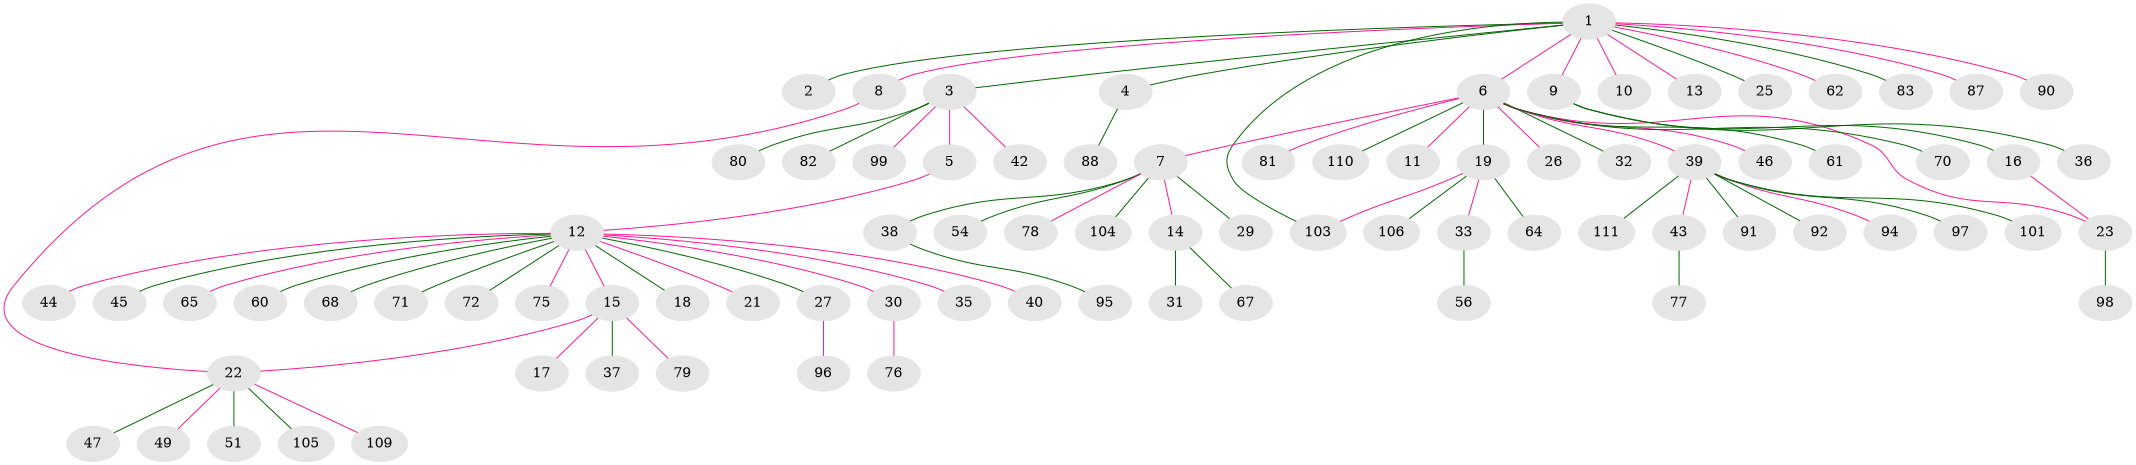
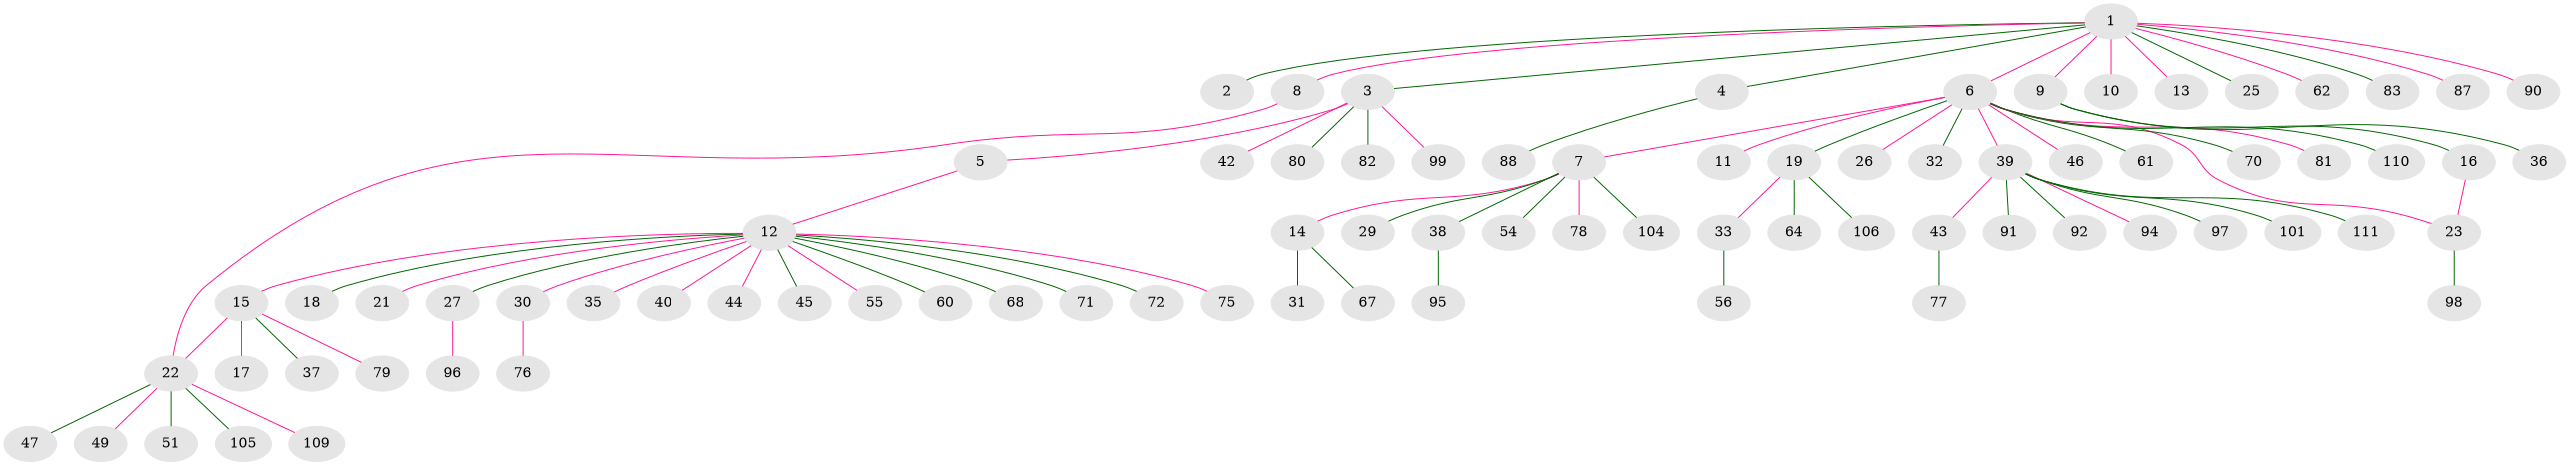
  graph {
    node [color=gray90 style=filled]
    edge [color=darkgreen]
    1 [super="+53"]
    2
    3 [super="+20"]
    4 [super="+23"]
    6 [super="+28"]
    8 [super="+100"]
    9
    10
    13
    25 [super="+86"]
    62
    83
    87
    90
-   103
    5
    42
    80
    82
    99
    88
    7 [super="+102"]
    11
    19 [super="+57"]
    26 [super="+50"]
    32 [super="+89"]
    39 [super="+41"]
    46
    61
    n30 [label=23]
    70
    81
    110 [super="+112"]
    22 [super="+84"]
    16 [super="+107"]
    36
    12 [super="+65"]
    15 [super="+74"]
    18
    21 [super="+66"]
    27 [super="+73"]
    30 [super="+48"]
    35
    40
    44
    45 [super="+58"]
-   55 [super="+69" label=65]
+   55 [super="+69"]
    60
    68
    71
    72
    75
    14 [super="+93"]
    29 [super="+34"]
    38 [super="+59"]
    54
    78
    104
    33 [super="+85"]
    64
    106
    43 [super="+52"]
    91
    92
    94
    97
    101
    111
    98
    31
    67
    95
    47
    49
    51
    105
    109
    17
    37
    79
    96
    76
    56 [super="+108"]
    77
    1 -- 2
    1 -- 3
    1 -- 4
    1 -- 6 [color=deeppink]
    1 -- 8 [color=deeppink]
    1 -- 9 [color=deeppink]
    1 -- 10 [color=deeppink]
    1 -- 13 [color=deeppink]
    1 -- 25
    1 -- 62 [color=deeppink]
    1 -- 83
    1 -- 87 [color=deeppink]
    1 -- 90 [color=deeppink]
-   1 -- 103
    3 -- 5 [color=deeppink]
    3 -- 42 [color=deeppink]
    3 -- 80
    3 -- 82
    3 -- 99 [color=deeppink]
    4 -- 88
    6 -- 7 [color=deeppink]
    6 -- 11 [color=deeppink]
    6 -- 19
    6 -- 26 [color=deeppink]
    6 -- 32
    6 -- 39 [color=deeppink]
    6 -- 46 [color=deeppink]
    6 -- 61
    6 -- n30 [color=deeppink]
    6 -- 70
    6 -- 81 [color=deeppink]
    6 -- 110
    8 -- 22 [color=deeppink]
    9 -- 16
    9 -- 36
    5 -- 12 [color=deeppink]
    7 -- 14 [color=deeppink]
    7 -- 29
    7 -- 38
    7 -- 54
    7 -- 78 [color=deeppink]
    7 -- 104
-   19 -- 103 [color=deeppink]
    19 -- 33 [color=deeppink]
    19 -- 64
    19 -- 106
    39 -- 43 [color=deeppink]
    39 -- 91
    39 -- 92
    39 -- 94 [color=deeppink]
    39 -- 97
    39 -- 101
    39 -- 111
    n30 -- 98
    22 -- 47
    22 -- 49 [color=deeppink]
    22 -- 51
    22 -- 105
    22 -- 109 [color=deeppink]
    16 -- n30 [color=deeppink]
    12 -- 15 [color=deeppink]
    12 -- 18
    12 -- 21 [color=deeppink]
    12 -- 27
    12 -- 30 [color=deeppink]
    12 -- 35 [color=deeppink]
    12 -- 40 [color=deeppink]
    12 -- 44 [color=deeppink]
    12 -- 45
    12 -- 55 [color=deeppink]
    12 -- 60
    12 -- 68
    12 -- 71
    12 -- 72
    12 -- 75 [color=deeppink]
    15 -- 22 [color=deeppink]
    15 -- 17 [color=deeppink]
    15 -- 37
    15 -- 79 [color=deeppink]
    27 -- 96 [color=deeppink]
    30 -- 76 [color=deeppink]
    14 -- 31
    14 -- 67
    38 -- 95
    33 -- 56
    43 -- 77
  }
